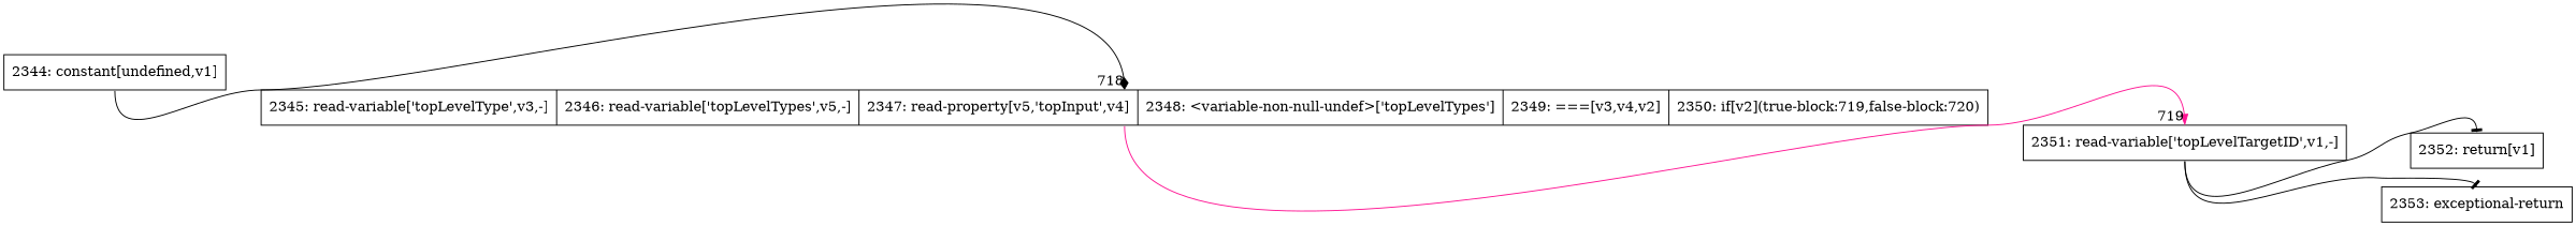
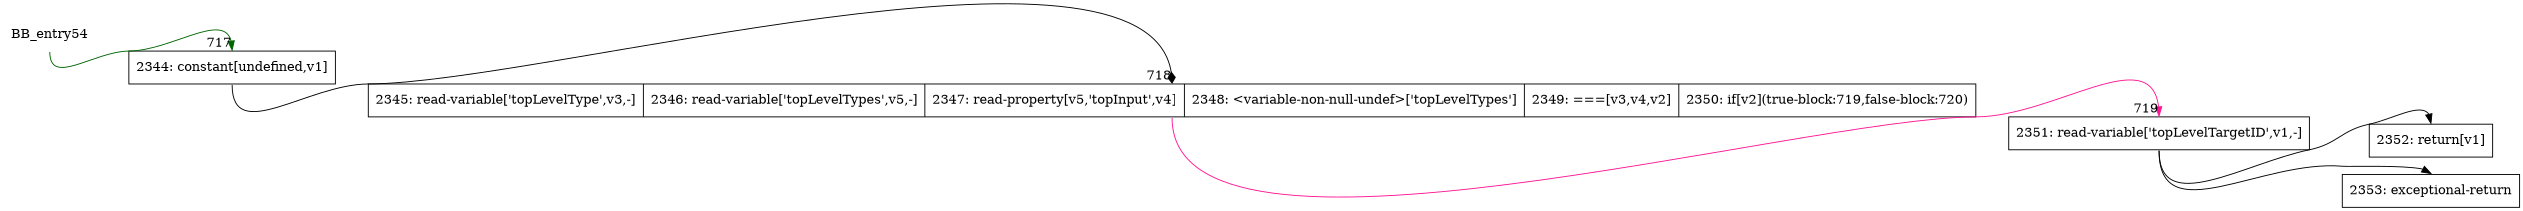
  digraph {
    rankdir=LR
    node [shape=record]
    edge [arrowhead=normal color=black headport=n tailport=s]
+   BB_entry54 [shape=none]
    n2 [label="{2344: constant[undefined,v1]}"]
    n3 [label="{2345: read-variable['topLevelType',v3,-]|2346: read-variable['topLevelTypes',v5,-]|2347: read-property[v5,'topInput',v4]|2348: \<variable-non-null-undef\>['topLevelTypes']|2349: ===[v3,v4,v2]|2350: if[v2](true-block:719,false-block:720)}"]
    n4 [label="{2351: read-variable['topLevelTargetID',v1,-]}"]
    n5 [label="{2352: return[v1]}"]
    n6 [label="{2353: exceptional-return}"]
+   BB_entry54 -> n2 [color=darkgreen headlabel="    717"]
    n2 -> n3 [arrowhead=diamond headlabel="      718"]
    n3 -> n4 [color=deeppink headlabel="      719"]
-   n4 -> n5 [arrowhead=tee]
-   n4 -> n6 [arrowhead=tee]
+   n4 -> n5
+   n4 -> n6
  }
